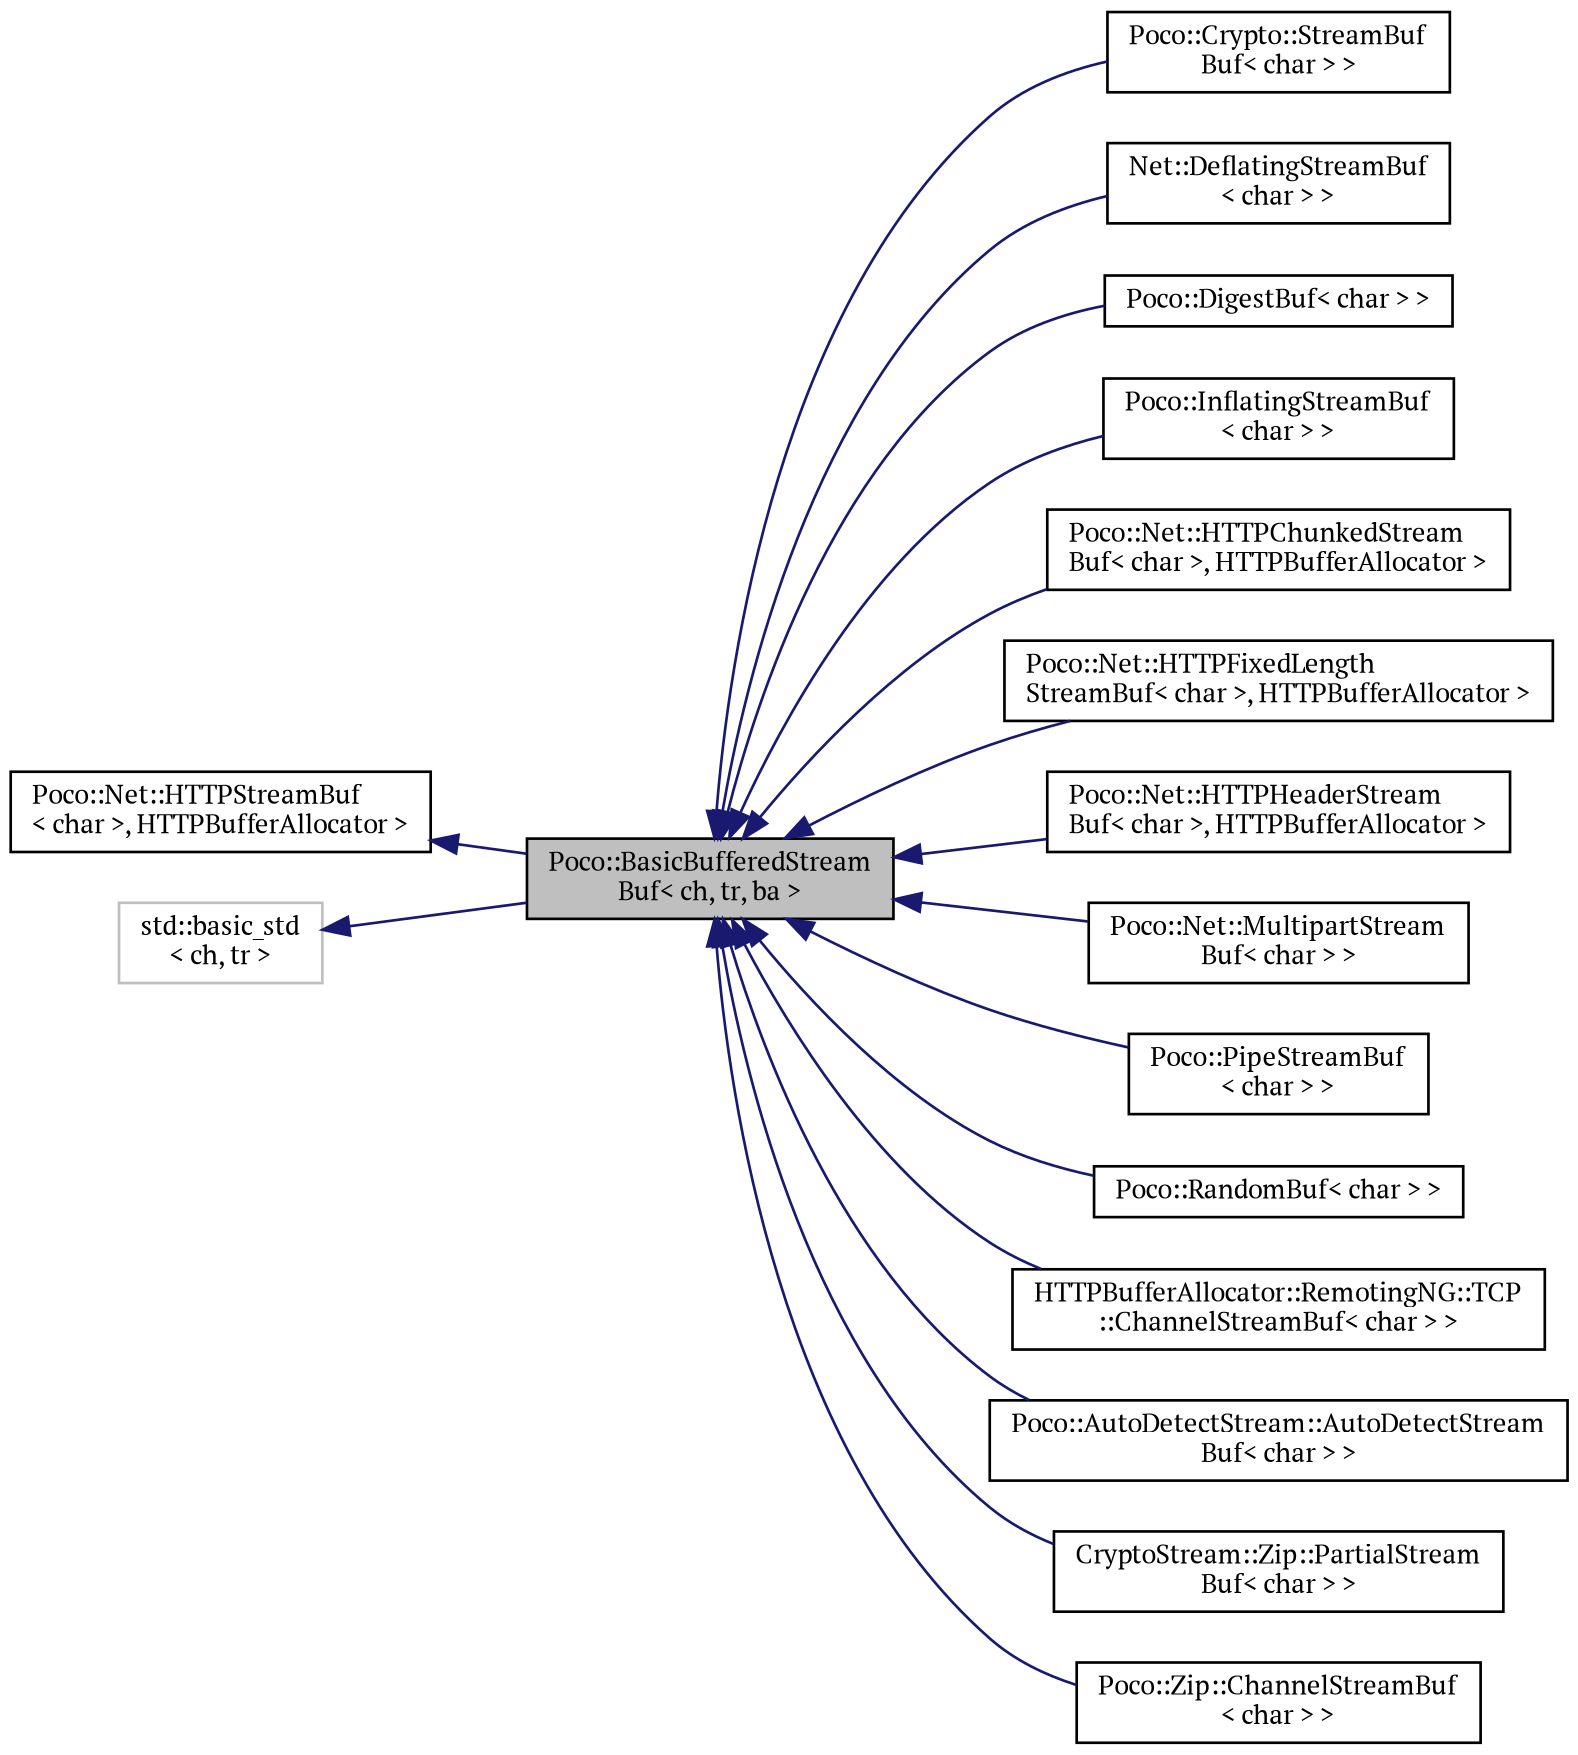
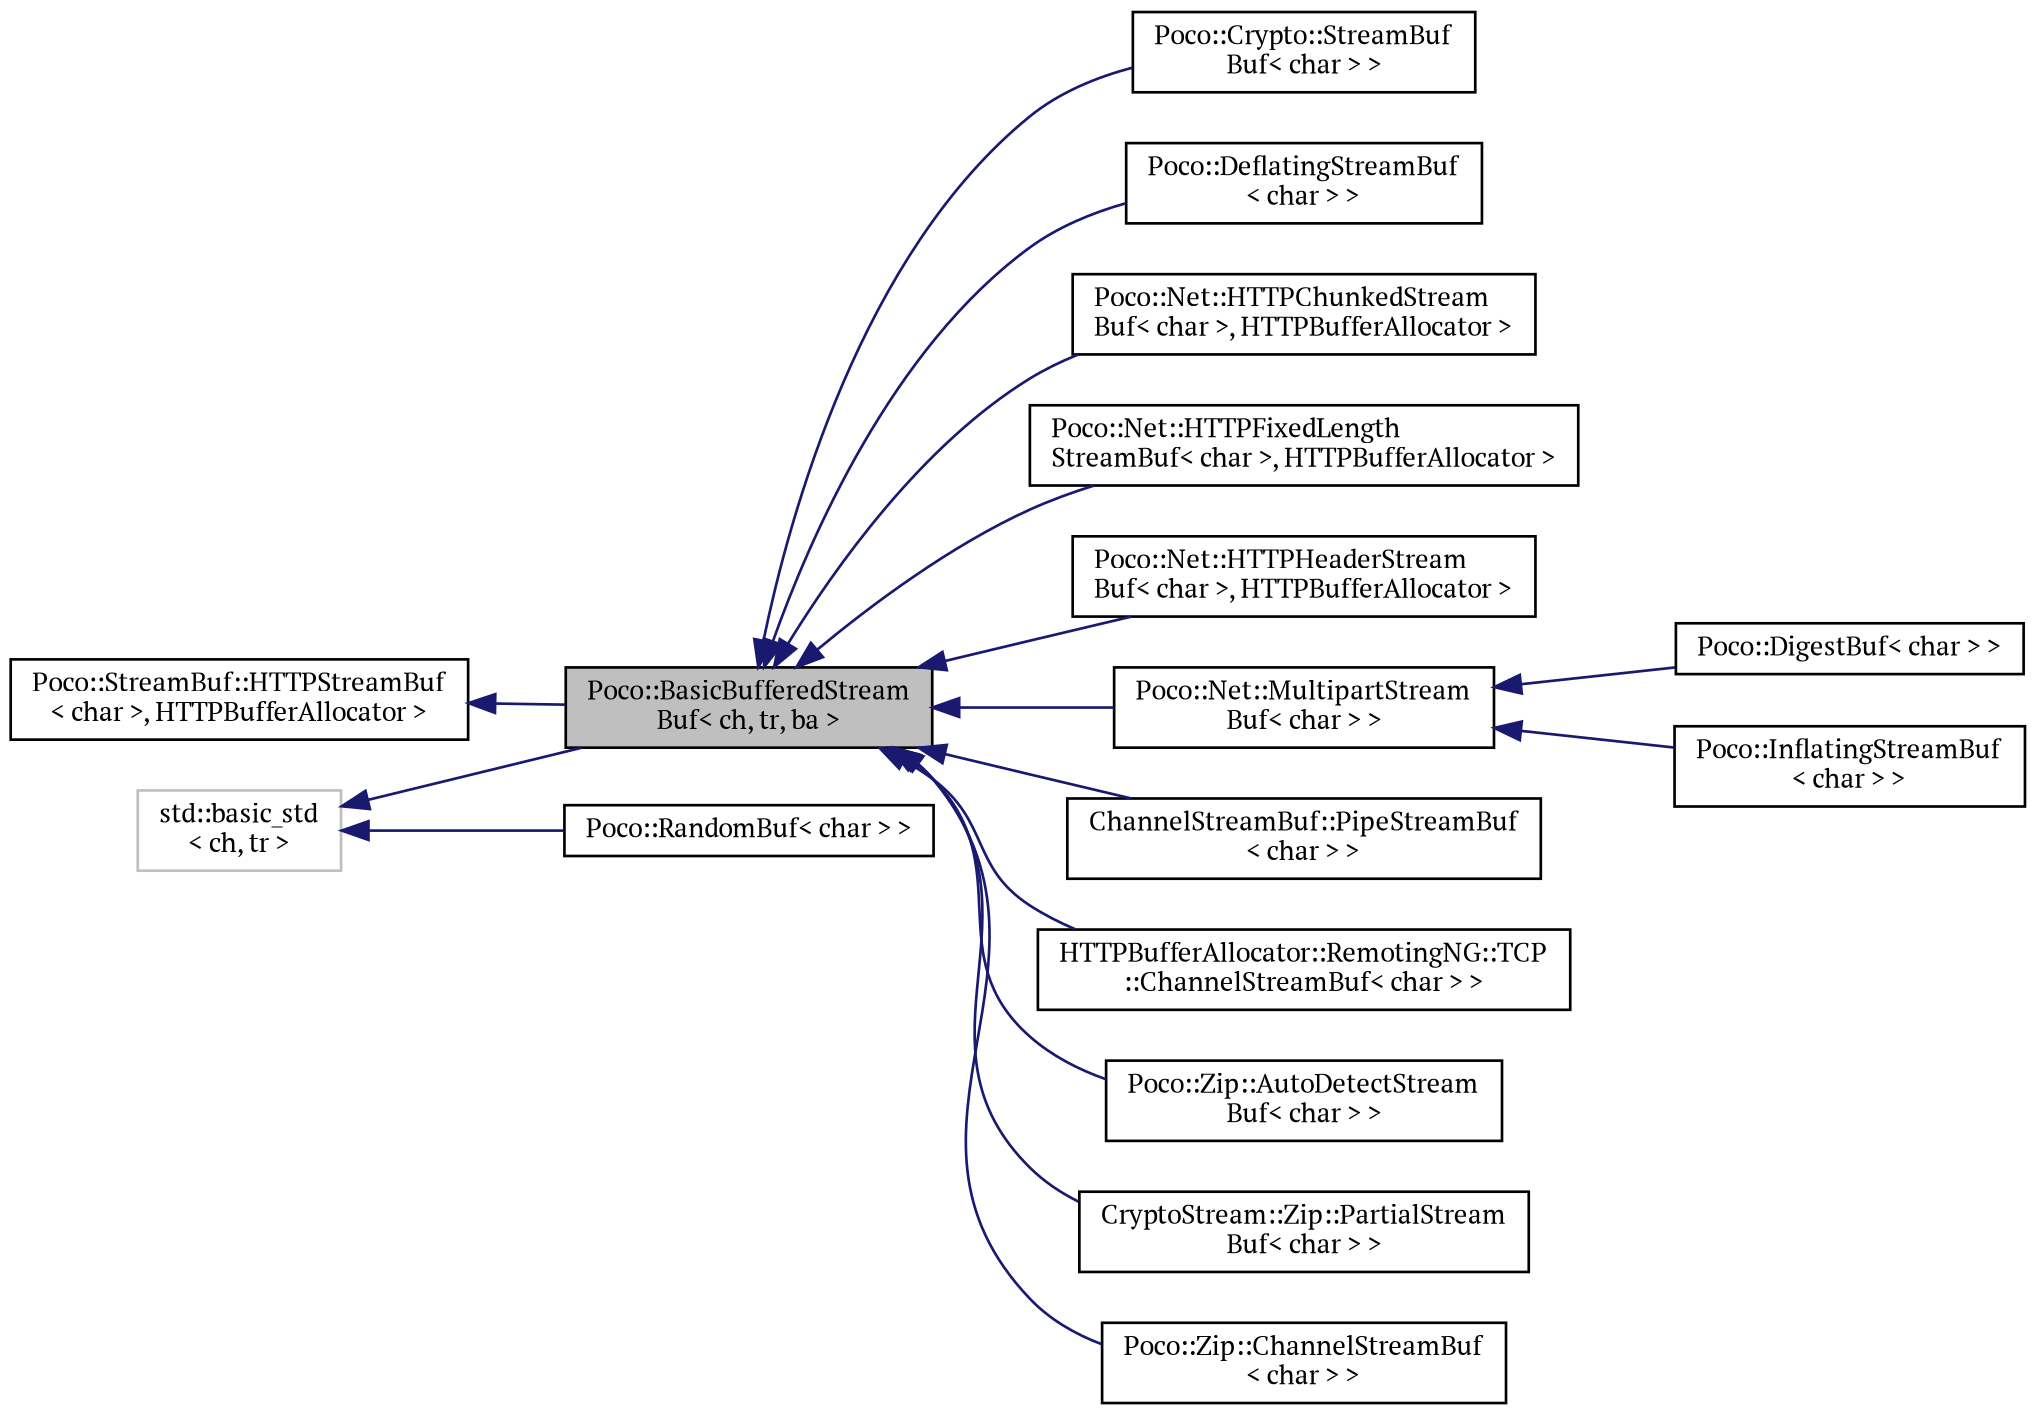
  digraph {
    fontname="PT Serif"
    rankdir=LR
    node [color=black fillcolor=white fontname="PT Serif" fontsize=10 shape=record style=filled]
    edge [color=midnightblue dir=back fontname="PT Serif" fontsize=10 labelfontname=Helvetica labelfontsize=10 style=solid]
    n1 [fillcolor=grey75 fontcolor=black height=0.2 label="Poco::BasicBufferedStream\lBuf\< ch, tr, ba \>" width=0.4]
    n2 [height=0.2 label="Poco::Crypto::StreamBuf\lBuf\< char \> \>" width=0.4]
-   n3 [height=0.2 label="Net::DeflatingStreamBuf\l\< char \> \>" width=0.4]
+   n3 [height=0.2 label="Poco::DeflatingStreamBuf\l\< char \> \>" width=0.4]
    n4 [height=0.2 label="Poco::DigestBuf\< char \> \>" width=0.4]
    n5 [height=0.2 label="Poco::InflatingStreamBuf\l\< char \> \>" width=0.4]
    n6 [height=0.2 label="Poco::Net::HTTPChunkedStream\lBuf\< char \>, HTTPBufferAllocator \>" width=0.4]
    n7 [height=0.2 label="Poco::Net::HTTPFixedLength\lStreamBuf\< char \>, HTTPBufferAllocator \>" width=0.4]
    n8 [height=0.2 label="Poco::Net::HTTPHeaderStream\lBuf\< char \>, HTTPBufferAllocator \>" width=0.4]
    n9 [height=0.2 label="Poco::Net::MultipartStream\lBuf\< char \> \>" width=0.4]
-   n10 [height=0.2 label="Poco::PipeStreamBuf\l\< char \> \>" width=0.4]
+   n10 [height=0.2 label="ChannelStreamBuf::PipeStreamBuf\l\< char \> \>" width=0.4]
    n11 [height=0.2 label="Poco::RandomBuf\< char \> \>" width=0.4]
    n12 [height=0.2 label="HTTPBufferAllocator::RemotingNG::TCP\l::ChannelStreamBuf\< char \> \>" width=0.4]
-   n13 [height=0.2 label="Poco::AutoDetectStream::AutoDetectStream\lBuf\< char \> \>" width=0.4]
+   n13 [height=0.2 label="Poco::Zip::AutoDetectStream\lBuf\< char \> \>" width=0.4]
    n14 [height=0.2 label="CryptoStream::Zip::PartialStream\lBuf\< char \> \>" width=0.4]
    n15 [height=0.2 label="Poco::Zip::ChannelStreamBuf\l\< char \> \>" width=0.4]
-   n16 [height=0.2 label="Poco::Net::HTTPStreamBuf\l\< char \>, HTTPBufferAllocator \>" width=0.4]
+   n16 [height=0.2 label="Poco::StreamBuf::HTTPStreamBuf\l\< char \>, HTTPBufferAllocator \>" width=0.4]
    n17 [color=grey75 height=0.2 label="std::basic_std\l\< ch, tr \>" width=0.4]
    n1 -> n2
    n1 -> n3
-   n1 -> n4
-   n1 -> n5
+   n9 -> n4
+   n9 -> n5
    n1 -> n6
    n1 -> n7
    n1 -> n8
    n1 -> n9
    n1 -> n10
-   n1 -> n11
+   n17 -> n11
    n1 -> n12
    n1 -> n13
    n1 -> n14
    n1 -> n15
    n16 -> n1
    n17 -> n1
  }
